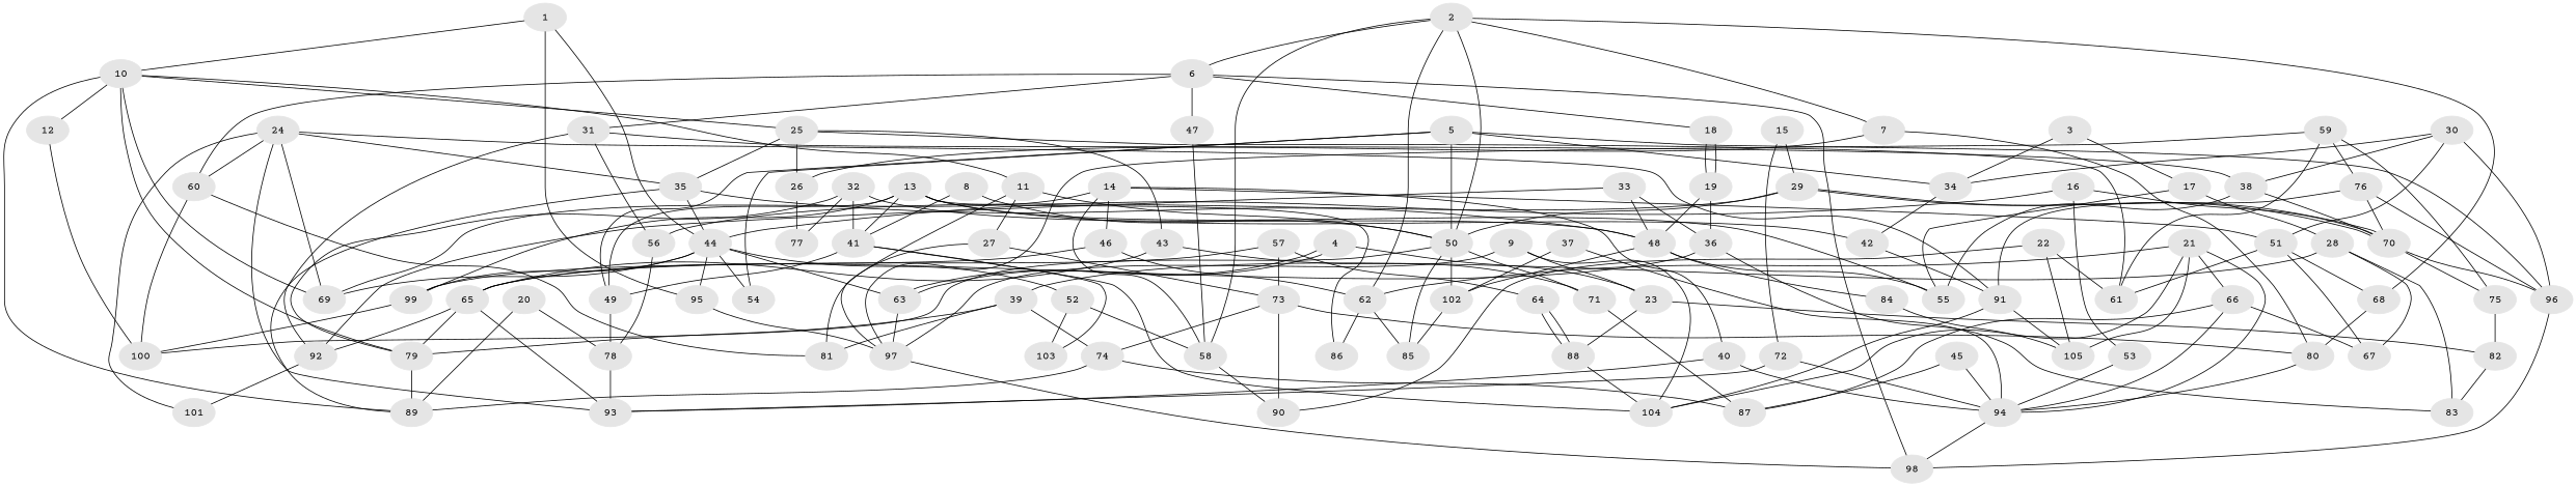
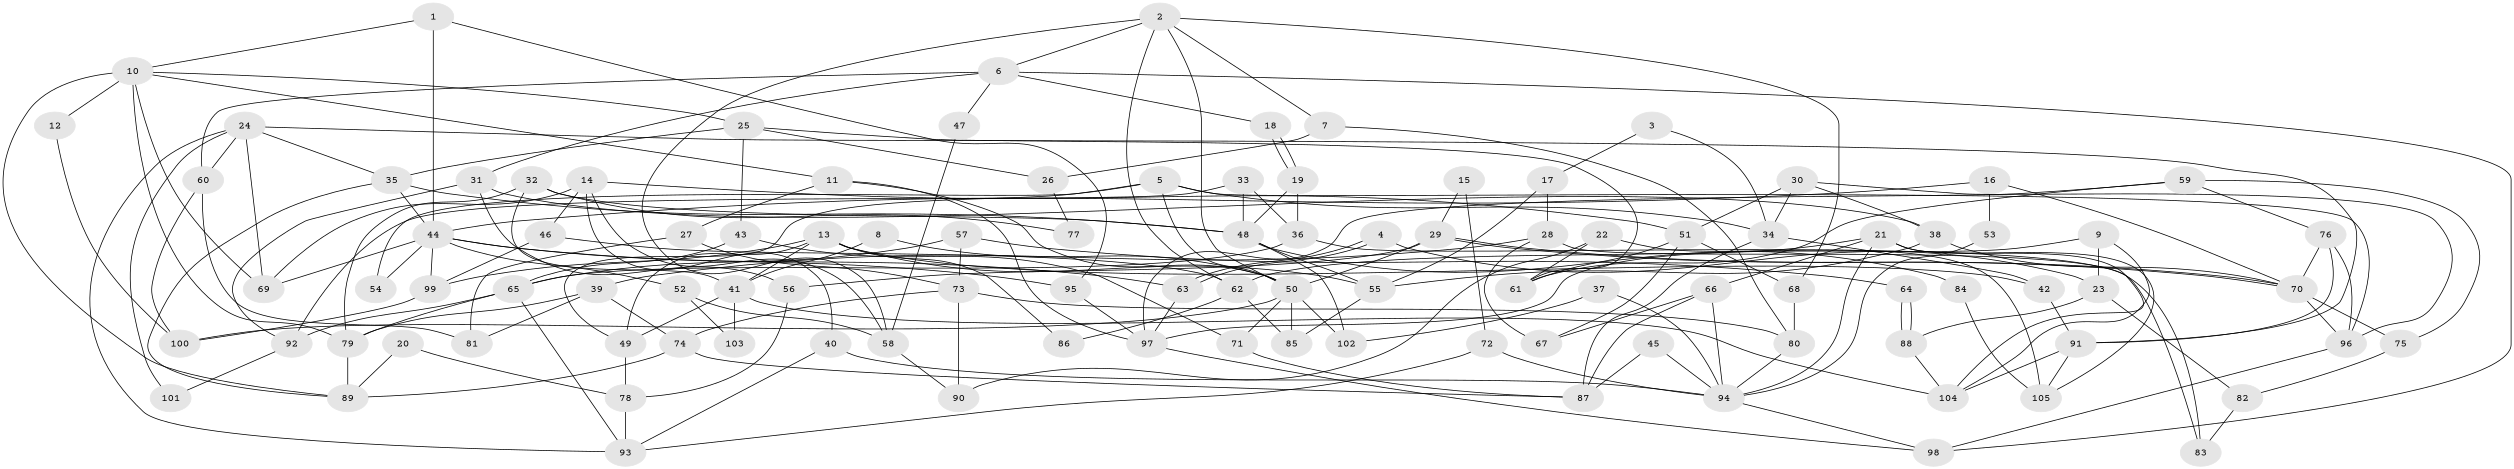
  graph {
    fontname="Courier Prime"
    node [color=gray90 fontname="Courier Prime" style=filled]
    edge [fontname="Courier Prime"]
    1
    10
    44
    95
    11
    12
    25
    69
    79
    89
    63
    54
    99
    52
    97
    2
    6
    7
    50
    58
    62
    68
    18
    31
    47
    60
    98
    26
    80
    100
    102
    71
    85
    90
    86
    3
    17
    34
    55
    28
    42
    87
    4
    23
    82
    88
    5
    49
    96
    78
    19
    56
    38
    92
    81
    77
    94
    8
    41
    104
    103
    9
    27
    61
    35
    43
    73
    13
    91
    14
    40
    46
    51
    93
    67
    15
    29
    72
    70
    16
    53
    75
    39
    83
    36
    48
    65
    84
    20
    21
    66
    105
    22
    24
    101
    74
    30
    32
    33
    37
    45
    57
    64
    59
    76
    1 -- 10
    1 -- 44
    1 -- 95
    10 -- 11
    10 -- 12
    10 -- 25
    10 -- 69
    10 -- 79
    10 -- 89
    44 -- 95
    44 -- 69
    44 -- 63
    44 -- 54
    44 -- 99
    44 -- 52
    95 -- 97
    11 -- 97
    11 -- 50
    11 -- 27
    12 -- 100
    25 -- 26
    25 -- 61
    25 -- 35
    25 -- 43
    79 -- 89
    63 -- 97
    99 -- 100
    52 -- 58
    52 -- 103
    97 -- 98
    2 -- 6
    2 -- 7
    2 -- 50
    2 -- 58
    2 -- 62
    2 -- 68
    6 -- 18
    6 -- 31
    6 -- 47
    6 -- 60
    6 -- 98
    7 -- 26
    7 -- 80
    50 -- 100
    50 -- 102
    50 -- 71
    50 -- 85
    58 -- 90
    62 -- 85
    62 -- 86
    68 -- 80
    18 -- 19
    18 -- 19
    31 -- 56
    31 -- 38
    31 -- 92
    47 -- 58
    60 -- 100
    60 -- 81
    26 -- 77
    80 -- 94
    71 -- 87
    3 -- 17
    3 -- 34
    17 -- 55
    17 -- 28
    34 -- 42
-   102 -- 85
+   34 -- 87
+   55 -- 85
    28 -- 67
    28 -- 39
    28 -- 83
    42 -- 91
    4 -- 63
    4 -- 63
    4 -- 23
    23 -- 82
    23 -- 88
    82 -- 83
    88 -- 104
    5 -- 54
    5 -- 50
    5 -- 34
    5 -- 49
    5 -- 96
    49 -- 78
    96 -- 98
    78 -- 93
    19 -- 36
    19 -- 48
    56 -- 78
    38 -- 55
    38 -- 70
    92 -- 101
    94 -- 98
    8 -- 50
    8 -- 41
    41 -- 49
    41 -- 104
    41 -- 103
    9 -- 97
    9 -- 23
    9 -- 104
    27 -- 81
    27 -- 73
    35 -- 44
    35 -- 89
    35 -- 48
    43 -- 71
    43 -- 65
    73 -- 80
    73 -- 90
    73 -- 74
    13 -- 99
    13 -- 86
    13 -- 55
    13 -- 42
    13 -- 49
    13 -- 41
    91 -- 104
    91 -- 105
    14 -- 69
    14 -- 58
    14 -- 40
    14 -- 46
    14 -- 51
    40 -- 94
    40 -- 93
    46 -- 99
    46 -- 62
    51 -- 68
    51 -- 61
    51 -- 67
    15 -- 29
    15 -- 72
    29 -- 50
    29 -- 56
    29 -- 70
    29 -- 70
    72 -- 94
    72 -- 93
    70 -- 96
    70 -- 75
    16 -- 44
    16 -- 70
    16 -- 53
    53 -- 94
    75 -- 82
    39 -- 79
    39 -- 81
    39 -- 74
    36 -- 83
    36 -- 65
    48 -- 102
    48 -- 55
    48 -- 84
    65 -- 79
    65 -- 92
    65 -- 93
    84 -- 105
    20 -- 89
    20 -- 78
    21 -- 62
    21 -- 94
    21 -- 104
    21 -- 66
    21 -- 105
    66 -- 87
    66 -- 94
    66 -- 67
    22 -- 90
    22 -- 61
    22 -- 105
    24 -- 69
    24 -- 60
    24 -- 35
    24 -- 91
    24 -- 93
    24 -- 101
    74 -- 89
    74 -- 87
    30 -- 34
    30 -- 96
    30 -- 38
    30 -- 51
    32 -- 79
    32 -- 77
    32 -- 41
    32 -- 48
    33 -- 92
    33 -- 36
    33 -- 48
    37 -- 102
    37 -- 94
    45 -- 87
    45 -- 94
    57 -- 73
    57 -- 65
    57 -- 64
    64 -- 88
    64 -- 88
    59 -- 97
    59 -- 61
    59 -- 75
    59 -- 76
    76 -- 96
    76 -- 91
    76 -- 70
  }
